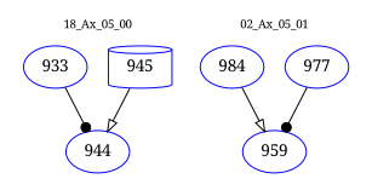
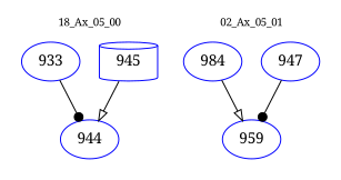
  digraph {
    fontname="Noto Serif"
    node [color=blue fontname="Noto Serif" shape=ellipse]
    edge [arrowhead=onormal color=black fontname="Noto Serif"]
    n1 [label=945 shape=cylinder]
    n2 [label=944]
    n3 [label=933]
-   n4 [label=977]
+   n4 [label=947]
    n5 [label=959]
    n6 [label=984]
    subgraph cluster_1 {
      color=white
      fontsize=10
      label="18_Ax_05_00"
      n1
      n2
      n3
    }
    subgraph cluster_2 {
      color=white
      fontsize=10
      label="02_Ax_05_01"
      n4
      n5
      n6
    }
    n1 -> n2
    n3 -> n2 [arrowhead=dot]
    n4 -> n5 [arrowhead=dot]
    n6 -> n5
  }
